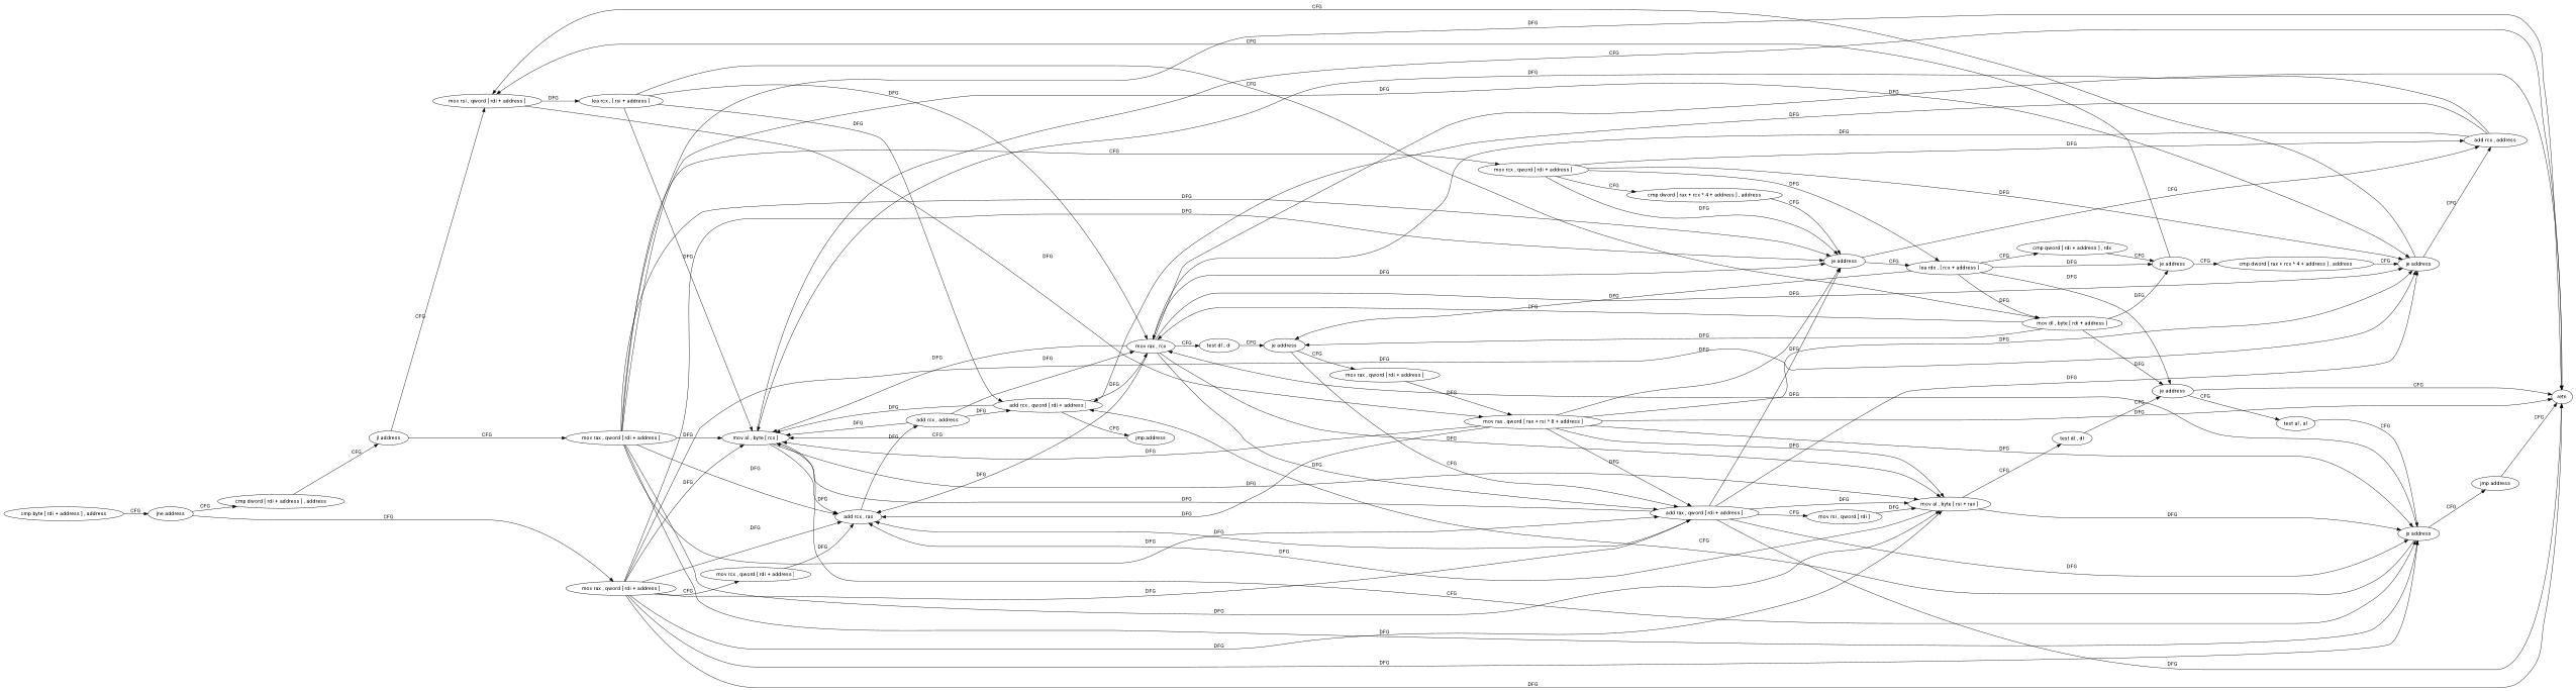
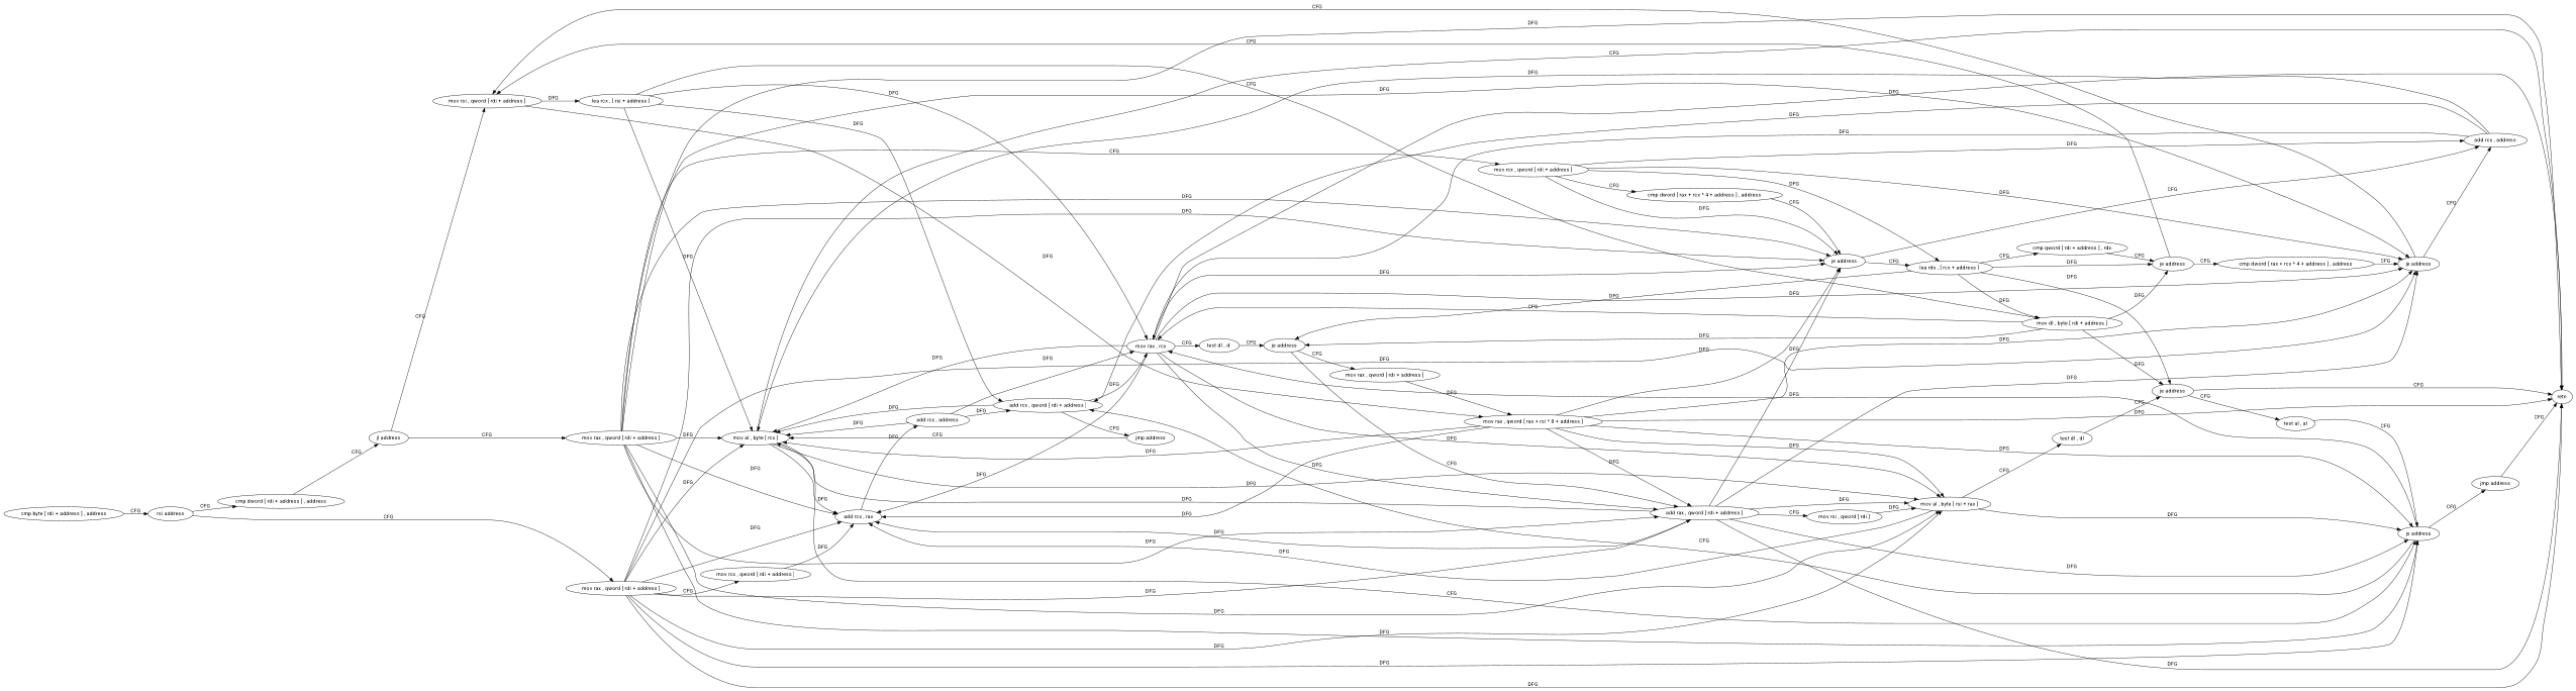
  digraph {
    fontname=Roboto
    rankdir=LR
    node [fontname=Roboto]
    edge [fontname=Roboto]
    n1 [label="cmp byte [ rdi + address ] , address"]
-   n2 [label="jne address"]
+   n2 [label="rsi address"]
    n3 [label="cmp dword [ rdi + address ] , address"]
    n4 [label="mov rax , qword [ rdi + address ]"]
    n5 [label="jl address"]
    n6 [label="mov rcx , qword [ rdi + address ]"]
    n7 [label="add rcx , rax"]
    n8 [label="mov al , byte [ rcx ]"]
    n9 [label="add rax , qword [ rdi + address ]"]
    n10 [label="je address"]
    n11 [label="mov al , byte [ rsi + rax ]"]
    n12 [label=retn]
    n13 [label="js address"]
    n14 [label="je address"]
    n15 [label="mov rsi , qword [ rdi + address ]"]
    n16 [label="mov rax , qword [ rdi + address ]"]
    n17 [label="add rcx , address"]
    n18 [label="mov rsi , qword [ rdi ]"]
    n19 [label="add rcx , address"]
    n20 [label="lea rdx , [ rcx + address ]"]
    n21 [label="test dl , dl"]
    n22 [label="mov rax , rcx"]
    n23 [label="add rcx , qword [ rdi + address ]"]
    n24 [label="jmp address"]
    n25 [label="lea rcx , [ rsi + address ]"]
    n26 [label="mov rax , qword [ rax + rsi * 8 + address ]"]
    n27 [label="mov rcx , qword [ rdi + address ]"]
    n28 [label="mov dl , byte [ rdi + address ]"]
    n29 [label="cmp dword [ rax + rcx * 4 + address ] , address"]
    n30 [label="test dl , dl"]
    n31 [label="jmp address"]
    n32 [label="je address"]
    n33 [label="je address"]
    n34 [label="je address"]
    n35 [label="mov rax , qword [ rdi + address ]"]
    n36 [label="test al , al"]
    n37 [label="cmp dword [ rax + rcx * 4 + address ] , address"]
    n38 [label="cmp qword [ rdi + address ] , rdx"]
    n1 -> n2 [label=CFG]
    n2 -> n3 [label=CFG]
    n2 -> n4 [label=CFG]
    n3 -> n5 [label=CFG]
    n4 -> n6 [label=CFG]
    n4 -> n7 [label=DFG]
    n4 -> n8 [label=DFG]
    n4 -> n9 [label=DFG]
    n4 -> n10 [label=DFG]
    n4 -> n11 [label=DFG]
    n4 -> n12 [label=DFG]
    n4 -> n13 [label=DFG]
    n4 -> n14 [label=DFG]
    n5 -> n15 [label=CFG]
    n5 -> n16 [label=CFG]
    n6 -> n7 [label=DFG]
    n7 -> n17 [label=DFG]
    n8 -> n7 [label=DFG]
    n8 -> n11 [label=DFG]
    n8 -> n12 [label=CFG]
    n8 -> n13 [label=CFG]
    n9 -> n7 [label=DFG]
    n9 -> n8 [label=DFG]
    n9 -> n10 [label=DFG]
    n9 -> n11 [label=DFG]
    n9 -> n12 [label=DFG]
    n9 -> n13 [label=DFG]
    n9 -> n14 [label=DFG]
    n9 -> n18 [label=CFG]
    n10 -> n19 [label=CFG]
    n10 -> n20 [label=CFG]
    n11 -> n7 [label=DFG]
    n11 -> n13 [label=DFG]
    n11 -> n21 [label=CFG]
    n13 -> n22 [label=DFG]
    n13 -> n23 [label=CFG]
    n13 -> n24 [label=CFG]
    n14 -> n15 [label=CFG]
    n14 -> n19 [label=CFG]
    n15 -> n25 [label=DFG]
    n15 -> n26 [label=DFG]
    n16 -> n7 [label=DFG]
    n16 -> n8 [label=DFG]
    n16 -> n9 [label=DFG]
    n16 -> n10 [label=DFG]
    n16 -> n11 [label=DFG]
    n16 -> n12 [label=DFG]
    n16 -> n13 [label=DFG]
    n16 -> n14 [label=DFG]
    n16 -> n27 [label=CFG]
    n17 -> n8 [label=DFG]
    n17 -> n22 [label=DFG]
    n17 -> n23 [label=DFG]
    n18 -> n11 [label=DFG]
    n19 -> n8 [label=DFG]
    n19 -> n22 [label=DFG]
    n19 -> n23 [label=DFG]
    n20 -> n28 [label=DFG]
    n20 -> n32 [label=DFG]
    n20 -> n33 [label=DFG]
    n20 -> n34 [label=DFG]
    n20 -> n38 [label=CFG]
    n21 -> n33 [label=CFG]
    n22 -> n7 [label=DFG]
    n22 -> n8 [label=DFG]
    n22 -> n9 [label=DFG]
    n22 -> n10 [label=DFG]
    n22 -> n11 [label=DFG]
    n22 -> n12 [label=DFG]
    n22 -> n14 [label=DFG]
    n22 -> n30 [label=CFG]
    n23 -> n8 [label=DFG]
    n23 -> n22 [label=DFG]
    n23 -> n31 [label=CFG]
    n24 -> n12 [label=CFG]
    n25 -> n8 [label=DFG]
    n25 -> n22 [label=DFG]
    n25 -> n23 [label=DFG]
    n25 -> n28 [label=CFG]
    n26 -> n7 [label=DFG]
    n26 -> n8 [label=DFG]
    n26 -> n9 [label=DFG]
    n26 -> n10 [label=DFG]
    n26 -> n11 [label=DFG]
    n26 -> n12 [label=DFG]
    n26 -> n13 [label=DFG]
    n26 -> n14 [label=DFG]
    n27 -> n10 [label=DFG]
    n27 -> n14 [label=DFG]
    n27 -> n19 [label=DFG]
    n27 -> n20 [label=DFG]
    n27 -> n29 [label=CFG]
    n28 -> n22 [label=CFG]
    n28 -> n32 [label=DFG]
    n28 -> n33 [label=DFG]
    n28 -> n34 [label=DFG]
    n29 -> n10 [label=CFG]
    n30 -> n32 [label=CFG]
    n31 -> n8 [label=CFG]
    n32 -> n9 [label=CFG]
    n32 -> n35 [label=CFG]
    n33 -> n12 [label=CFG]
    n33 -> n36 [label=CFG]
    n34 -> n15 [label=CFG]
    n34 -> n37 [label=CFG]
    n35 -> n26 [label=DFG]
    n36 -> n13 [label=CFG]
    n37 -> n14 [label=CFG]
    n38 -> n34 [label=CFG]
  }
